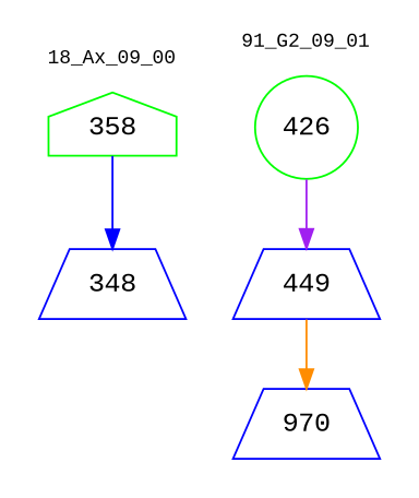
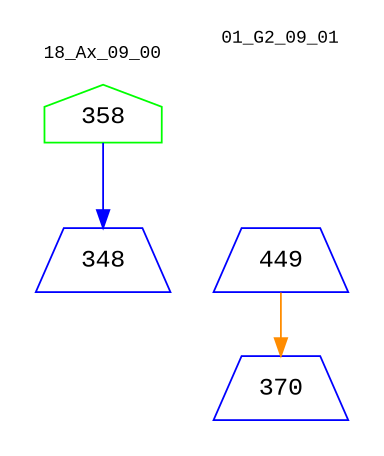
  digraph {
    fontname="Liberation Mono"
    node [color=blue fontname="Liberation Mono" shape=trapezium]
    edge [fontname="Liberation Mono"]
    n1 [color=green label=358 shape=house]
    n2 [label=348]
-   n3 [color=green label=426 shape=circle]
    n4 [label=449]
-   n5 [label=970]
+   n5 [label=370]
    subgraph cluster_1 {
      color=white
      fontsize=10
      label="18_Ax_09_00"
      n1
      n2
    }
    subgraph cluster_2 {
      color=white
      fontsize=10
-     label="91_G2_09_01"
-     n3
+     label="01_G2_09_01"
      n4
      n5
    }
    n1 -> n2 [color=blue]
-   n3 -> n4 [color=purple]
    n4 -> n5 [color=darkorange]
  }
